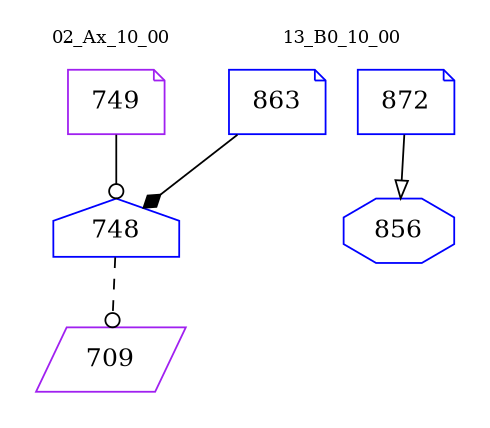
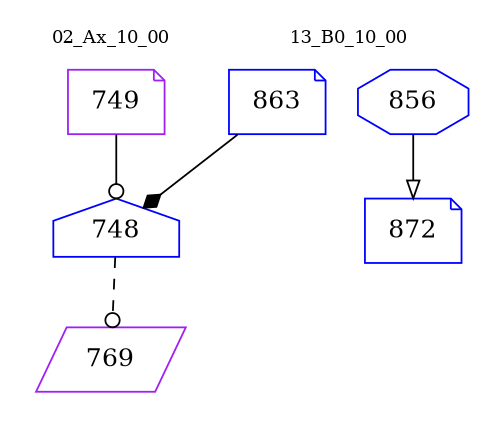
  digraph {
    node [color=blue shape=note]
    edge [arrowhead=odot color=black style=solid]
    n1 [color=purple label=749]
    n2 [label=748 shape=house]
-   n3 [color=purple label=709 shape=parallelogram]
+   n3 [color=purple label=769 shape=parallelogram]
    n4 [label=863]
    n5 [label=856 shape=octagon]
    n6 [label=872]
    subgraph cluster_1 {
      color=white
      fontsize=10
      label="02_Ax_10_00"
      n1
      n2
      n3
    }
    subgraph cluster_2 {
      color=white
      fontsize=10
      label="13_B0_10_00"
      n4
      n5
      n6
    }
    n1 -> n2
    n2 -> n3 [style=dashed]
    n4 -> n2 [arrowhead=diamond]
-   n6 -> n5 [arrowhead=onormal]
+   n5 -> n6 [arrowhead=onormal]
  }
